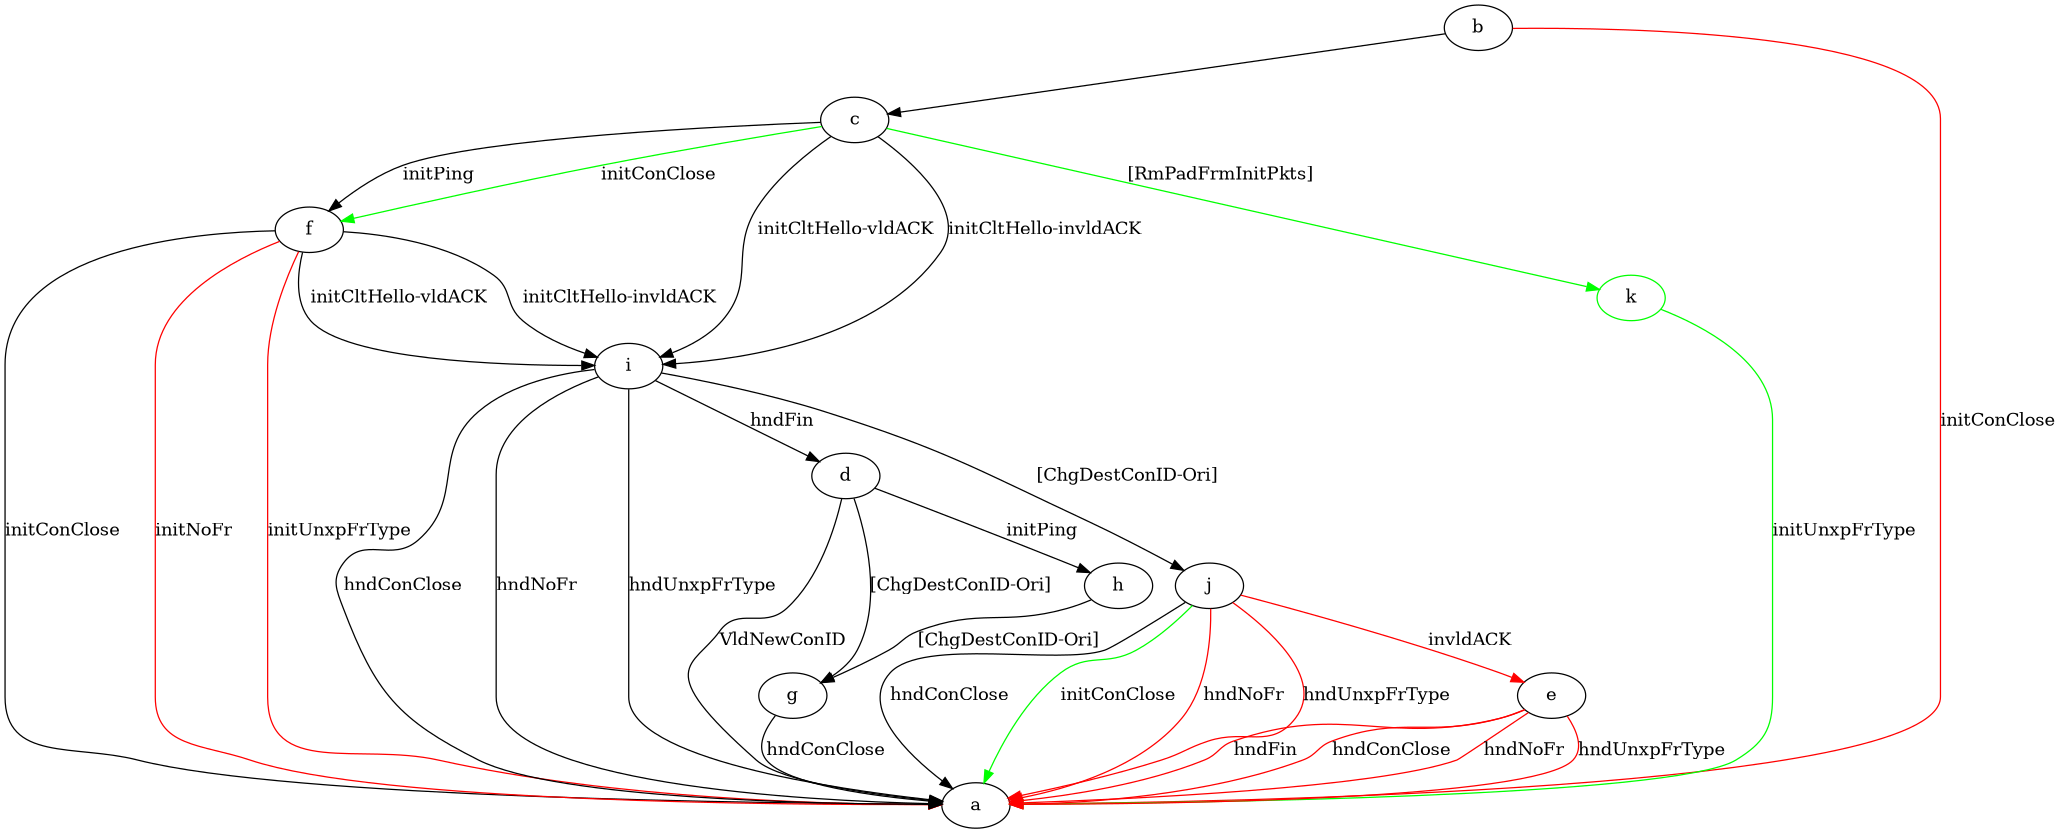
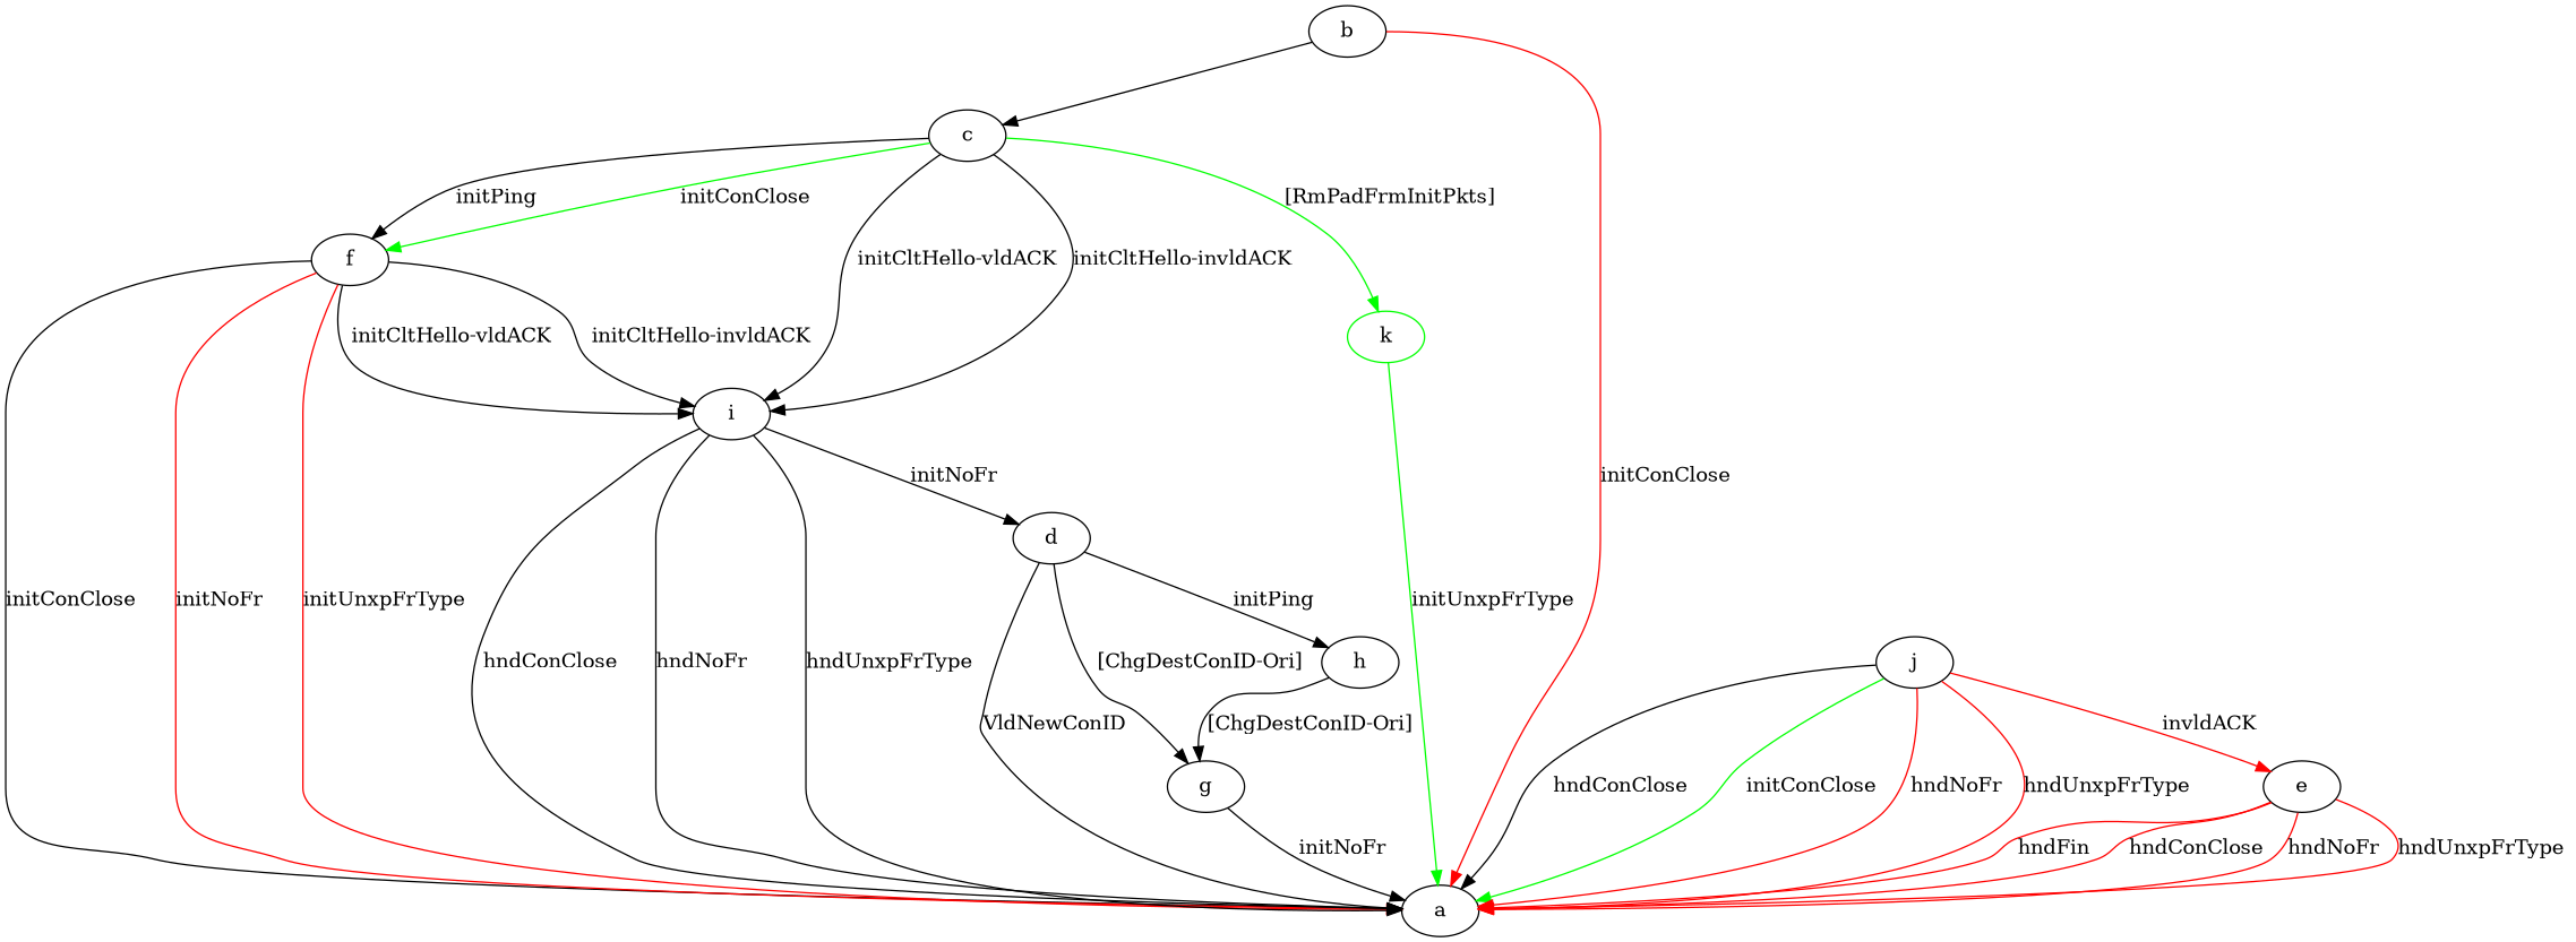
  digraph {
    b
    c
    a
    f
    i
    k [color=green]
    d
    j
    g
    h
    e
    b -> c
    b -> a [color=red label="initConClose "]
    c -> f [label="initPing "]
    c -> f [color=green label="initConClose "]
    c -> i [label="initCltHello-vldACK "]
    c -> i [label="initCltHello-invldACK "]
    c -> k [color=green label="[RmPadFrmInitPkts] "]
    f -> a [label="initConClose "]
    f -> a [color=red label="initNoFr "]
    f -> a [color=red label="initUnxpFrType "]
    f -> i [label="initCltHello-vldACK "]
    f -> i [label="initCltHello-invldACK "]
    i -> a [label="hndConClose "]
    i -> a [label="hndNoFr "]
    i -> a [label="hndUnxpFrType "]
-   i -> d [label="hndFin "]
-   i -> j [label="[ChgDestConID-Ori] "]
+   i -> d [label="initNoFr "]
    k -> a [color=green label="initUnxpFrType "]
    d -> a [label="VldNewConID "]
    d -> g [label="[ChgDestConID-Ori] "]
    d -> h [label="initPing "]
    j -> a [label="hndConClose "]
    j -> a [color=green label="initConClose "]
    j -> a [color=red label="hndNoFr "]
    j -> a [color=red label="hndUnxpFrType "]
    j -> e [color=red label="invldACK "]
-   g -> a [label="hndConClose "]
+   g -> a [label="initNoFr "]
    h -> g [label="[ChgDestConID-Ori] "]
    e -> a [color=red label="hndFin "]
    e -> a [color=red label="hndConClose "]
    e -> a [color=red label="hndNoFr "]
    e -> a [color=red label="hndUnxpFrType "]
  }
